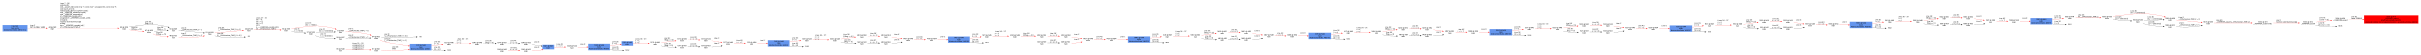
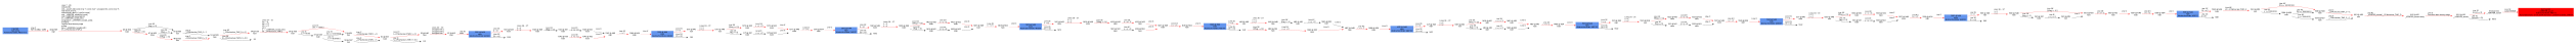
  digraph {
    fontname=Inter
    rankdir=LR
    node [color=white fontname=Inter shape=box style=filled]
    edge [color=red fontname=Inter]
    n1 [fillcolor=cornflowerblue label="0 @ N20\nmain entry\nAbstractionState: ABS0: true\n"]
    n2 [label="44 @ N61\nmain\n"]
    n3 [label="45 @ N24\nmain\n"]
    n4 [label="50 @ N26\nmain\n"]
    n5 [label="47 @ N25\nmain\n"]
    n6 [label="53 @ N28\nmain\n"]
    n7 [label="49 @ N27\nmain\n"]
    n8 [label="54 @ N29\nmain\n"]
    55
    n10 [label="56 @ N35\nmain\n"]
    n11 [label="61 @ N38\nmain\n"]
    n12 [label="57 @ N36\nmain\n"]
    n13 [label="64 @ N39\nmain\n"]
    n14 [label="59 @ N37\nmain\n"]
    n15 [label="65 @ N40\nmain\n"]
    66
    n17 [label="67 @ N43\nmain\n"]
    n18 [fillcolor=cornflowerblue label="1320 @ N44\nmain\nAbstractionState: ABS93\n"]
    n19 [label="1321 @ N45\nmain\n"]
    1322
    n21 [label="1340 @ N48\nmain\n"]
    n22 [label="1341 @ N51\nmain\n"]
    n23 [label="1342 @ N50\nmain\n"]
    n24 [label="1343 @ N52\nmain\n"]
    n25 [label="1345 @ N53\nmain\n"]
-   n26 [label="1347 @ N49\nmain\n" fillcolor=cornflowerblue]
+   n26 [label="1347 @ N49\nmain\n"]
    n27 [label="1348 @ N54\nmain\n"]
    n28 [fillcolor=cornflowerblue label="1350 @ N44\nmain\nAbstractionState: ABS95\n"]
-   n29 [label="1351 @ N45\nmain\n" fillcolor=cornflowerblue]
+   n29 [label="1351 @ N45\nmain\n"]
    1352
    n31 [label="1370 @ N48\nmain\n"]
    n32 [label="1372 @ N50\nmain\n"]
    n33 [label="1371 @ N51\nmain\n"]
    n34 [label="1373 @ N52\nmain\n"]
    n35 [label="1375 @ N53\nmain\n"]
    n36 [label="1377 @ N49\nmain\n"]
    n37 [label="1378 @ N54\nmain\n"]
    n38 [fillcolor=cornflowerblue label="1380 @ N44\nmain\nAbstractionState: ABS97\n"]
    n39 [label="1381 @ N45\nmain\n"]
    1382
    n41 [label="1400 @ N48\nmain\n"]
    n42 [label="1402 @ N50\nmain\n"]
    n43 [label="1401 @ N51\nmain\n"]
    n44 [label="1403 @ N52\nmain\n"]
    n45 [label="1405 @ N53\nmain\n"]
    n46 [label="1407 @ N49\nmain\n"]
    n47 [label="1408 @ N54\nmain\n"]
    n48 [fillcolor=cornflowerblue label="1410 @ N44\nmain\nAbstractionState: ABS99\n"]
    n49 [label="1411 @ N45\nmain\n"]
    1412
    n51 [label="1430 @ N48\nmain\n"]
    n52 [label="1432 @ N50\nmain\n"]
    n53 [label="1433 @ N52\nmain\n"]
    n54 [label="1431 @ N51\nmain\n"]
    n55 [label="1435 @ N53\nmain\n"]
    n56 [label="1437 @ N49\nmain\n"]
    n57 [label="1438 @ N54\nmain\n"]
    n58 [fillcolor=cornflowerblue label="1440 @ N44\nmain\nAbstractionState: ABS101\n"]
    n59 [label="1441 @ N45\nmain\n"]
    1442
    n61 [label="1460 @ N48\nmain\n"]
    n62 [label="1462 @ N50\nmain\n"]
    n63 [label="1461 @ N51\nmain\n"]
    n64 [label="1463 @ N52\nmain\n"]
    n65 [label="1465 @ N53\nmain\n"]
    n66 [label="1467 @ N49\nmain\n"]
    n67 [label="1468 @ N54\nmain\n"]
    n68 [fillcolor=cornflowerblue label="1470 @ N44\nmain\nAbstractionState: ABS103\n"]
    n69 [label="1471 @ N45\nmain\n"]
    1472
    n71 [label="1490 @ N48\nmain\n"]
    n72 [label="1492 @ N50\nmain\n"]
    n73 [label="1491 @ N51\nmain\n"]
    n74 [label="1493 @ N52\nmain\n"]
    n75 [label="1495 @ N53\nmain\n"]
    n76 [label="1497 @ N49\nmain\n"]
    n77 [label="1498 @ N54\nmain\n"]
    n78 [fillcolor=cornflowerblue label="1500 @ N44\nmain\nAbstractionState: ABS105\n"]
    n79 [label="1501 @ N45\nmain\n"]
    1502
    n81 [label="1520 @ N48\nmain\n"]
    n82 [label="1522 @ N50\nmain\n"]
    n83 [label="1521 @ N51\nmain\n"]
    n84 [label="1523 @ N52\nmain\n"]
    n85 [label="1525 @ N53\nmain\n"]
    n86 [label="1527 @ N49\nmain\n"]
    n87 [label="1528 @ N54\nmain\n"]
    n88 [fillcolor=cornflowerblue label="1530 @ N44\nmain\nAbstractionState: ABS107\n"]
    n89 [label="1531 @ N45\nmain\n"]
    1532
    n91 [label="1550 @ N48\nmain\n"]
    n92 [label="1552 @ N50\nmain\n"]
    n93 [label="1551 @ N51\nmain\n"]
    n94 [label="1553 @ N52\nmain\n"]
    n95 [label="1555 @ N53\nmain\n"]
    n96 [label="1557 @ N49\nmain\n"]
    n97 [label="1558 @ N54\nmain\n"]
    n98 [fillcolor=cornflowerblue label="1560 @ N44\nmain\nAbstractionState: ABS109\n"]
    n99 [label="1561 @ N45\nmain\n"]
    1562
    n101 [label="1580 @ N48\nmain\n"]
    n102 [label="1582 @ N50\nmain\n"]
    n103 [label="1581 @ N51\nmain\n"]
    n104 [label="1583 @ N52\nmain\n"]
    n105 [label="1585 @ N53\nmain\n"]
    n106 [label="1587 @ N49\nmain\n"]
    n107 [label="1588 @ N54\nmain\n"]
    n108 [fillcolor=cornflowerblue label="1590 @ N44\nmain\nAbstractionState: ABS111\n"]
    n109 [label="1592 @ N46\nmain\n"]
    1591
    n111 [label="1593 @ N55\nmain\n"]
    n112 [label="1598 @ N58\nmain\n"]
    n113 [label="1594 @ N56\nmain\n"]
    n114 [label="1601 @ N59\nmain\n"]
    n115 [label="1596 @ N57\nmain\n"]
    n116 [label="1602 @ N11\n__VERIFIER_assert entry\n"]
    n117 [label="1603 @ N12\n__VERIFIER_assert\n"]
    n118 [label="1604 @ N14\n__VERIFIER_assert\n"]
    1605
    n120 [fillcolor=red label="1607 @ N15\n__VERIFIER_assert\nAbstractionState: ABS112\n AutomatonState: ErrorLabelAutomaton: _predefinedState_ERROR\n"]
    n1 -> n2 [label="Line 0: \lINIT GLOBAL VARS\l"]
    n2 -> n3 [label="Lines 7 - 26: \lvoid abort();\lvoid __assert_fail(const char *, const char *, unsigned int, const char *);\lvoid reach_error();\lvoid assume_abort_if_not(int cond);\lvoid __VERIFIER_assert(int cond);\lvoid __VERIFIER_assume(int);\lint __VERIFIER_nondet_int();\lunsigned int __VERIFIER_nondet_uint();\lint main();\lFunction start dummy edge\lint flag;\lflag = __VERIFIER_nondet_int();\lint __CPAchecker_TMP_0;\l"]
    n3 -> n4 [label="Line 26: \l[flag == 0]\l" color=""]
    n3 -> n5 [label="Line 26: \l[!(flag == 0)]\l"]
    n4 -> n6 [label="Line 0: \l__CPAchecker_TMP_0 = 1;\l" color=""]
    n5 -> n4 [label="Line 26: \l[flag == 1]\l" color=""]
    n5 -> n7 [label="Line 26: \l[!(flag == 1)]\l"]
    n6 -> n8 [label="Line 26: \l[__CPAchecker_TMP_0 != 0]\l"]
    n6 -> 55 [label="Line 26: \l[!(__CPAchecker_TMP_0 != 0)]\l" color=""]
    n7 -> n6 [label="Line 0: \l__CPAchecker_TMP_0 = 0;\l"]
    n8 -> n10 [label="Lines 27 - 31: \lint i = 0;\lint x = 0;\lint y = 0;\lint n;\ln = __VERIFIER_nondet_int();\lint __CPAchecker_TMP_1;\l"]
    n10 -> n11 [label="Line 31: \l[!(n >= 1000)]\l"]
    n10 -> n12 [label="Line 31: \l[n >= 1000]\l" color=""]
    n11 -> n13 [label="Line 0: \l__CPAchecker_TMP_1 = 0;\l"]
    n12 -> n11 [label="Line 31: \l[!(n <= 1000000)]\l" color=""]
    n12 -> n14 [label="Line 31: \l[n <= 1000000]\l" color=""]
-   n13 -> n18 [label="Line 31: \l[__CPAchecker_TMP_1 != 0]\l"]
+   n13 -> n15 [label="Line 31: \l[__CPAchecker_TMP_1 != 0]\l"]
    n13 -> 66 [label="Line 31: \l[!(__CPAchecker_TMP_1 != 0)]\l" color=""]
    n14 -> n13 [label="Line 0: \l__CPAchecker_TMP_1 = 1;\l" color=""]
    n15 -> n17 [label="Lines 33 - 33: \lunsigned int a;\lunsigned int b;\lunsigned int r;\l"]
    n17 -> n18 [label="Line 35: \lwhile\l"]
    n18 -> n19 [label="Line 35: \l[i < n]\l"]
    n18 -> 1322 [label="Line 35: \l[!(i < n)]\l" color=""]
    n19 -> n21 [label="Lines 36 - 37: \lx = x;\ly = y;\l"]
    n21 -> n22 [label="Line 38: \l[flag == 0]\l" color=""]
    n22 -> n25 [label="Line 41: \ly = y + 2;\l" color=""]
    n23 -> n24 [label="Line 39: \lx = x + 3;\l"]
    n24 -> n26 [label="Line 0: \l\l"]
    n25 -> n26 [label="Line 0: \l\l" color=""]
    n26 -> n27 [label="Line 43: \li = i + 1;\l"]
    n27 -> n28 [label="Line 0: \l\l"]
    n28 -> n29 [label="Line 35: \l[i < n]\l"]
    n28 -> 1352 [label="Line 35: \l[!(i < n)]\l" color=""]
    n29 -> n31 [label="Lines 36 - 37: \lx = x;\ly = y;\l"]
    n31 -> n32 [label="Line 38: \l[!(flag == 0)]\l"]
    n31 -> n33 [label="Line 38: \l[flag == 0]\l" color=""]
    n32 -> n34 [label="Line 39: \lx = x + 3;\l"]
    n33 -> n35 [label="Line 41: \ly = y + 2;\l" color=""]
    n34 -> n36 [label="Line 0: \l\l"]
    n35 -> n36 [label="Line 0: \l\l" color=""]
    n36 -> n37 [label="Line 43: \li = i + 1;\l"]
    n37 -> n38 [label="Line 0: \l\l"]
    n38 -> n39 [label="Line 35: \l[i < n]\l"]
    n38 -> 1382 [label="Line 35: \l[!(i < n)]\l" color=""]
    n39 -> n41 [label="Lines 36 - 37: \lx = x;\ly = y;\l"]
    n41 -> n42 [label="Line 38: \l[!(flag == 0)]\l"]
    n41 -> n43 [label="Line 38: \l[flag == 0]\l" color=""]
    n42 -> n44 [label="Line 39: \lx = x + 3;\l"]
    n43 -> n45 [label="Line 41: \ly = y + 2;\l" color=""]
    n44 -> n46 [label="Line 0: \l\l"]
    n45 -> n46 [label="Line 0: \l\l" color=""]
    n46 -> n47 [label="Line 43: \li = i + 1;\l"]
    n47 -> n48 [label="Line 0: \l\l"]
    n48 -> n49 [label="Line 35: \l[i < n]\l"]
    n48 -> 1412 [label="Line 35: \l[!(i < n)]\l" color=""]
    n49 -> n51 [label="Lines 36 - 37: \lx = x;\ly = y;\l"]
    n51 -> n52 [label="Line 38: \l[!(flag == 0)]\l"]
    n52 -> n53 [label="Line 39: \lx = x + 3;\l"]
    n53 -> n56 [label="Line 0: \l\l"]
    n54 -> n55 [label="Line 41: \ly = y + 2;\l" color=""]
    n55 -> n56 [label="Line 0: \l\l"]
    n56 -> n57 [label="Line 43: \li = i + 1;\l"]
    n57 -> n58 [label="Line 0: \l\l"]
    n58 -> n59 [label="Line 35: \l[i < n]\l"]
    n58 -> 1442 [label="Line 35: \l[!(i < n)]\l" color=""]
    n59 -> n61 [label="Lines 36 - 37: \lx = x;\ly = y;\l"]
-   n61 -> n62 [label="Line 38: \l[!(flag == 0)]\l"]
+   1442 -> n62 [label="Line 38: \l[!(flag == 0)]\l"]
    n61 -> n63 [label="Line 38: \l[flag == 0]\l" color=""]
    n62 -> n64 [label="Line 39: \lx = x + 3;\l"]
    n63 -> n65 [label="Line 41: \ly = y + 2;\l" color=""]
    n64 -> n66 [label="Line 0: \l\l"]
    n65 -> n66 [label="Line 0: \l\l" color=""]
    n66 -> n67 [label="Line 43: \li = i + 1;\l"]
    n67 -> n68 [label="Line 0: \l\l"]
    n68 -> n69 [label="Line 35: \l[i < n]\l"]
    n68 -> 1472 [label="Line 35: \l[!(i < n)]\l" color=""]
    n69 -> n71 [label="Lines 36 - 37: \lx = x;\ly = y;\l"]
    n71 -> n72 [label="Line 38: \l[!(flag == 0)]\l"]
    n71 -> n73 [label="Line 38: \l[flag == 0]\l" color=""]
    n72 -> n74 [label="Line 39: \lx = x + 3;\l"]
    n73 -> n75 [label="Line 41: \ly = y + 2;\l" color=""]
    n74 -> n76 [label="Line 0: \l\l"]
    n75 -> n76 [label="Line 0: \l\l" color=""]
    n76 -> n77 [label="Line 43: \li = i + 1;\l"]
    n77 -> n78 [label="Line 0: \l\l"]
    n78 -> n79 [label="Line 35: \l[i < n]\l"]
    n78 -> 1502 [label="Line 35: \l[!(i < n)]\l" color=""]
    n79 -> n81 [label="Lines 36 - 37: \lx = x;\ly = y;\l"]
    n81 -> n82 [label="Line 38: \l[!(flag == 0)]\l"]
    n81 -> n83 [label="Line 38: \l[flag == 0]\l" color=""]
    n82 -> n84 [label="Line 39: \lx = x + 3;\l"]
    n83 -> n85 [label="Line 41: \ly = y + 2;\l" color=""]
    n84 -> n86 [label="Line 0: \l\l"]
    n85 -> n86 [label="Line 0: \l\l" color=""]
    n86 -> n87 [label="Line 43: \li = i + 1;\l"]
    n87 -> n88 [label="Line 0: \l\l"]
    n88 -> n89 [label="Line 35: \l[i < n]\l"]
    n88 -> 1532 [label="Line 35: \l[!(i < n)]\l" color=""]
    n89 -> n91 [label="Lines 36 - 37: \lx = x;\ly = y;\l"]
    n91 -> n92 [label="Line 38: \l[!(flag == 0)]\l"]
    n91 -> n93 [label="Line 38: \l[flag == 0]\l" color=""]
    n92 -> n94 [label="Line 39: \lx = x + 3;\l"]
    n93 -> n95 [label="Line 41: \ly = y + 2;\l" color=""]
    n94 -> n96 [label="Line 0: \l\l"]
    n95 -> n96 [label="Line 0: \l\l" color=""]
    n96 -> n97 [label="Line 43: \li = i + 1;\l"]
    n97 -> n98 [label="Line 0: \l\l"]
    n98 -> n99 [label="Line 35: \l[i < n]\l"]
    n98 -> 1562 [label="Line 35: \l[!(i < n)]\l" color=""]
    n99 -> n101 [label="Lines 36 - 37: \lx = x;\ly = y;\l"]
    n101 -> n102 [label="Line 38: \l[!(flag == 0)]\l"]
    n101 -> n103 [label="Line 38: \l[flag == 0]\l" color=""]
    n102 -> n104 [label="Line 39: \lx = x + 3;\l"]
    n103 -> n105 [label="Line 41: \ly = y + 2;\l" color=""]
    n104 -> n106 [label="Line 0: \l\l"]
-   n105 -> n106 [label="Line 0: \l\l" color=""]
+   n105 -> n102 [label="Line 0: \l\l" color=""]
    n106 -> n107 [label="Line 43: \li = i + 1;\l"]
    n107 -> n108 [label="Line 0: \l\l"]
    n108 -> n109 [label="Line 35: \l[!(i < n)]\l"]
    n108 -> 1591 [label="Line 35: \l[i < n]\l" color=""]
    n109 -> n111 [label="Line 45: \lint __CPAchecker_TMP_2;\l"]
    n111 -> n112 [label="Line 45: \l[!(x <= 3000003)]\l"]
    n111 -> n113 [label="Line 45: \l[x <= 3000003]\l" color=""]
    n112 -> n114 [label="Line 0: \l__CPAchecker_TMP_2 = 0;\l"]
    n113 -> n112 [label="Line 45: \l[!(y <= 2000002)]\l" color=""]
    n113 -> n115 [label="Line 45: \l[y <= 2000002]\l" color=""]
    n114 -> n116 [label="Line 45: \l__VERIFIER_assert(__CPAchecker_TMP_2)\l"]
    n115 -> n114 [label="Line 0: \l__CPAchecker_TMP_2 = 1;\l" color=""]
    n116 -> n117 [label="Line 0: \lFunction start dummy edge\l"]
    n117 -> n118 [label="Line 15: \l[cond == 0]\l"]
    n117 -> 1605 [label="Line 15: \l[!(cond == 0)]\l" color=""]
    n118 -> n120 [label="Line 16: \lLabel: ERROR\l"]
  }
